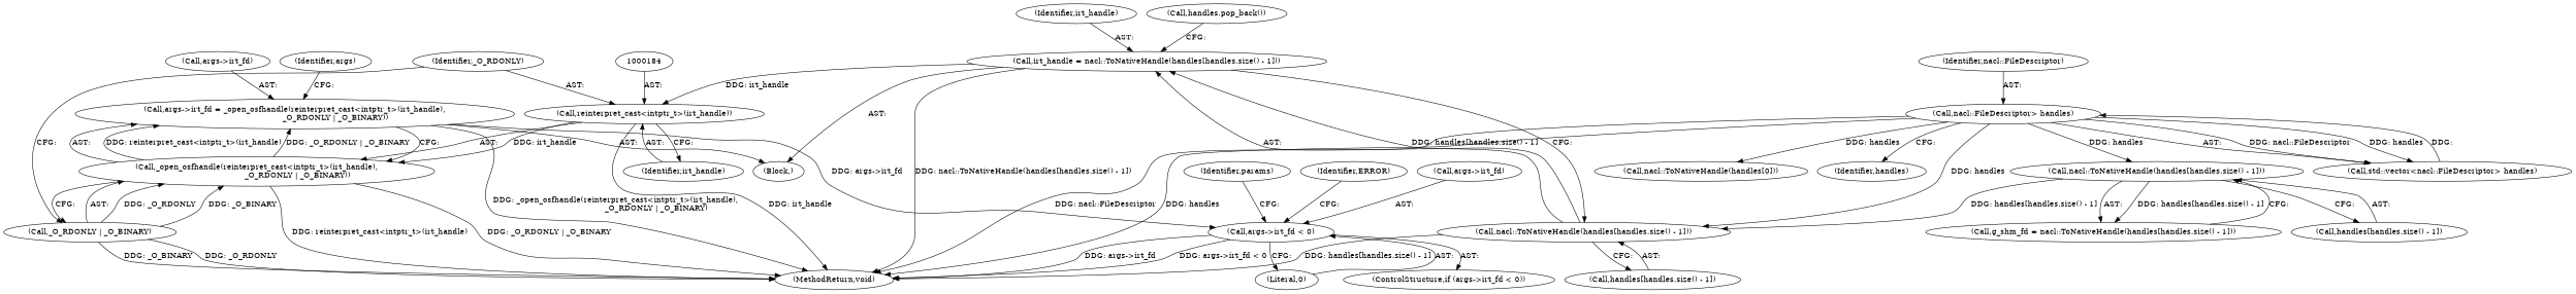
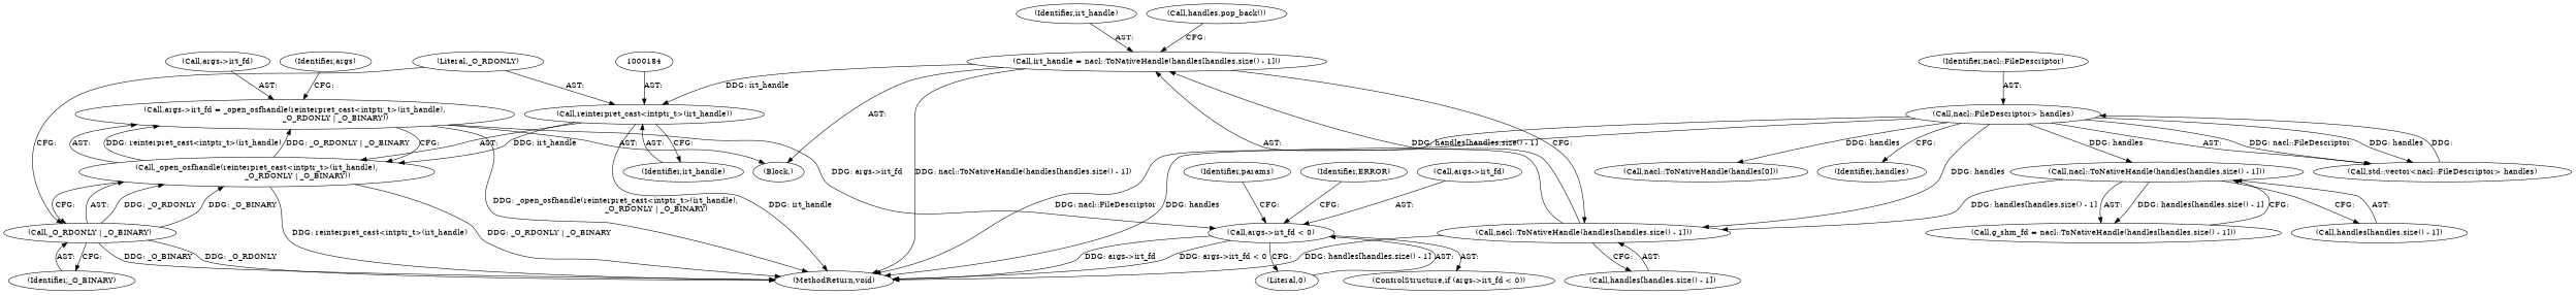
  digraph {
    n1 [label="(Call,args->irt_fd = _open_osfhandle(reinterpret_cast<intptr_t>(irt_handle),\n                                 _O_RDONLY | _O_BINARY))"]
    n2 [label="(Call,_open_osfhandle(reinterpret_cast<intptr_t>(irt_handle),\n                                 _O_RDONLY | _O_BINARY))"]
    n3 [label="(Call,args->irt_fd < 0)"]
    n4 [label="(Block,)"]
    n5 [label="(MethodReturn,void)"]
    n6 [label="(Call,_O_RDONLY | _O_BINARY)"]
    n7 [label="(ControlStructure,if (args->irt_fd < 0))"]
    n8 [label="(Literal,0)"]
+   n9 [label="(Identifier,_O_BINARY)"]
    n10 [label="(Call,reinterpret_cast<intptr_t>(irt_handle))"]
    n11 [label="(Identifier,irt_handle)"]
    n12 [label="(Call,irt_handle = nacl::ToNativeHandle(handles[handles.size() - 1]))"]
    n13 [label="(Call,nacl::ToNativeHandle(handles[handles.size() - 1]))"]
    n14 [label="(Call,handles[handles.size() - 1])"]
    n15 [label="(Call,nacl::ToNativeHandle(handles[handles.size() - 1]))"]
    n16 [label="(Call,g_shm_fd = nacl::ToNativeHandle(handles[handles.size() - 1]))"]
    n17 [label="(Call,handles[handles.size() - 1])"]
    n18 [label="(Call,nacl::FileDescriptor> handles)"]
    n19 [label="(Call,std::vector<nacl::FileDescriptor> handles)"]
    n20 [label="(Call,nacl::ToNativeHandle(handles[0]))"]
    n21 [label="(Identifier,handles)"]
    n22 [label="(Call,args->irt_fd)"]
    n23 [label="(Call,args->irt_fd)"]
-   n24 [label="(Identifier,_O_RDONLY)"]
+   n24 [label="(Literal,_O_RDONLY)"]
    n25 [label="(Identifier,params)"]
    n26 [label="(Identifier,irt_handle)"]
    n27 [label="(Identifier,args)"]
    n28 [label="(Call,handles.pop_back())"]
    n29 [label="(Identifier,nacl::FileDescriptor)"]
    n30 [label="(Identifier,ERROR)"]
    1000184
    n1 -> n2 [label="CFG: "]
    n1 -> n3 [label="DDG: args->irt_fd"]
    n1 -> n4 [label="AST: "]
    n1 -> n5 [label="DDG: _open_osfhandle(reinterpret_cast<intptr_t>(irt_handle),\n                                 _O_RDONLY | _O_BINARY)"]
    n2 -> n1 [label="AST: "]
    n2 -> n1 [label="DDG: reinterpret_cast<intptr_t>(irt_handle)"]
    n2 -> n1 [label="DDG: _O_RDONLY | _O_BINARY"]
    n2 -> n5 [label="DDG: reinterpret_cast<intptr_t>(irt_handle)"]
    n2 -> n5 [label="DDG: _O_RDONLY | _O_BINARY"]
    n2 -> n6 [label="CFG: "]
    n3 -> n5 [label="DDG: args->irt_fd < 0"]
    n3 -> n5 [label="DDG: args->irt_fd"]
    n3 -> n7 [label="AST: "]
    n3 -> n8 [label="CFG: "]
    n6 -> n2 [label="AST: "]
    n6 -> n2 [label="DDG: _O_RDONLY"]
    n6 -> n2 [label="DDG: _O_BINARY"]
    n6 -> n5 [label="DDG: _O_BINARY"]
    n6 -> n5 [label="DDG: _O_RDONLY"]
+   n6 -> n9 [label="CFG: "]
    n8 -> n3 [label="AST: "]
+   n9 -> n6 [label="AST: "]
    n10 -> n2 [label="AST: "]
    n10 -> n2 [label="DDG: irt_handle"]
    n10 -> n5 [label="DDG: irt_handle"]
    n10 -> n11 [label="CFG: "]
    n11 -> n10 [label="AST: "]
    n12 -> n4 [label="AST: "]
    n12 -> n5 [label="DDG: nacl::ToNativeHandle(handles[handles.size() - 1])"]
    n12 -> n10 [label="DDG: irt_handle"]
    n12 -> n13 [label="CFG: "]
    n13 -> n5 [label="DDG: handles[handles.size() - 1]"]
    n13 -> n12 [label="AST: "]
    n13 -> n12 [label="DDG: handles[handles.size() - 1]"]
    n13 -> n14 [label="CFG: "]
    n14 -> n13 [label="AST: "]
    n15 -> n13 [label="DDG: handles[handles.size() - 1]"]
    n15 -> n16 [label="AST: "]
    n15 -> n16 [label="DDG: handles[handles.size() - 1]"]
    n15 -> n17 [label="CFG: "]
    n16 -> n15 [label="CFG: "]
    n17 -> n15 [label="AST: "]
    n18 -> n5 [label="DDG: nacl::FileDescriptor"]
    n18 -> n5 [label="DDG: handles"]
    n18 -> n13 [label="DDG: handles"]
    n18 -> n15 [label="DDG: handles"]
    n18 -> n19 [label="AST: "]
    n18 -> n19 [label="DDG: nacl::FileDescriptor"]
    n18 -> n19 [label="DDG: handles"]
    n18 -> n20 [label="DDG: handles"]
    n18 -> n21 [label="CFG: "]
    n19 -> n18 [label="DDG: "]
    n22 -> n1 [label="AST: "]
    n23 -> n3 [label="AST: "]
    n24 -> n6 [label="CFG: "]
    n24 -> n10 [label="AST: "]
    n25 -> n3 [label="CFG: "]
    n26 -> n12 [label="AST: "]
    n27 -> n1 [label="CFG: "]
    n28 -> n12 [label="CFG: "]
    n29 -> n18 [label="AST: "]
    n30 -> n3 [label="CFG: "]
    1000184 -> n10 [label="AST: "]
  }
